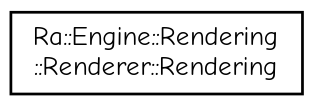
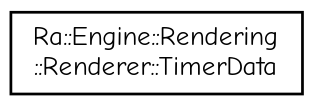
  digraph {
    rankdir=LR
    fontname="Comic Neue"
-   n1 [color=black fillcolor=white fontname="Comic Neue" fontsize=10 height=0.2 label="Ra::Engine::Rendering\l::Renderer::Rendering" shape=record style=filled width=0.4]
+   n1 [color=black fillcolor=white fontname="Comic Neue" fontsize=10 height=0.2 label="Ra::Engine::Rendering\l::Renderer::TimerData" shape=record style=filled width=0.4]
  }
